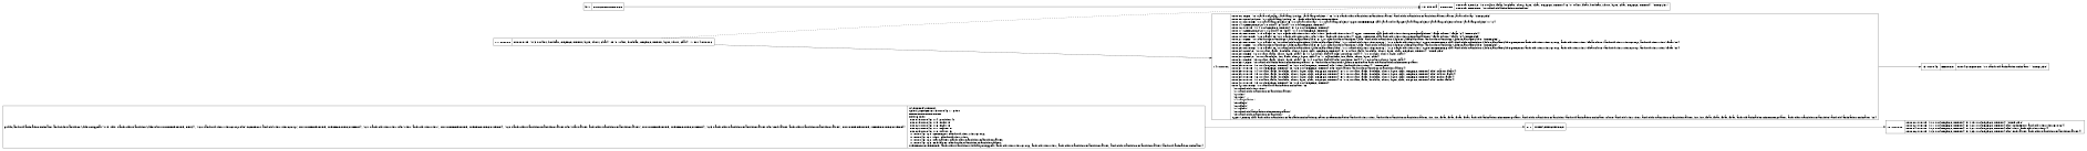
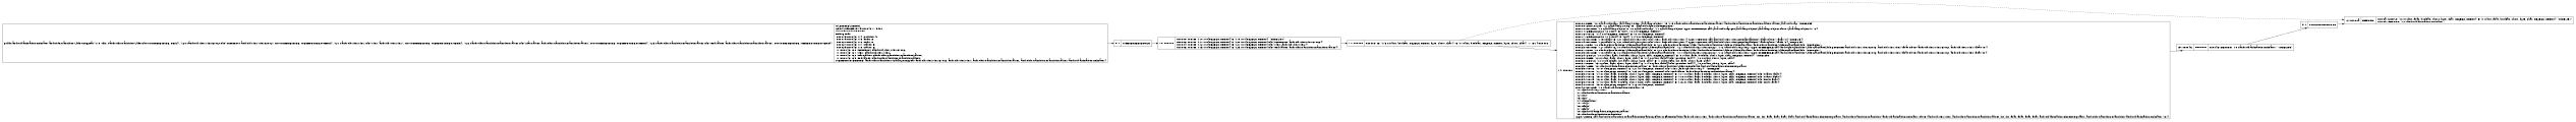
  digraph {
    rankdir=LR
    node [shape=record]
-   n1 [label="{8\:\ ?|MTH_STATIC_BLOCK\l}"]
+   n1 [label="{8\:\ ?|MTH_ENTER_BLOCK\l}"]
    n2 [label="{10\:\ 0x0000|0x0000: MOVE  (r10 I:??[OBJECT, ARRAY]) = (r19 I:??[OBJECT, ARRAY])  (LINE:250)\l0x0002: MOVE  (r11 I:??[OBJECT, ARRAY]) = (r20 I:??[OBJECT, ARRAY] A[D('sceneRoot' android.view.ViewGroup)]) \l0x0004: MOVE  (r12 I:??[OBJECT, ARRAY]) = (r21 I:??[OBJECT, ARRAY] A[D('view' android.view.View)]) \l0x0006: MOVE  (r13 I:??[OBJECT, ARRAY]) = (r23 I:??[OBJECT, ARRAY] A[D('endValues' androidx.transition.TransitionValues)]) \l}"]
    n3 [label="{11\:\ 0x0008|0x0008: IF  (r13 I:??[int, boolean, OBJECT, ARRAY, byte, short, char]) != (0 ??[int, boolean, OBJECT, ARRAY, byte, short, char])  \-\> B:14:0x000c \l}"]
    n4 [label="{12\:\ 0x000a|RETURN\l|0x000a: CONST  (r0 I:??[int, float, boolean, short, byte, char, OBJECT, ARRAY]) = (0 ??[int, float, boolean, short, byte, char, OBJECT, ARRAY])  (LINE:251)\l0x000b: RETURN  (r0 I:android.animation.Animator) \l}"]
    n5 [label="{14\:\ 0x000c|0x000c: IGET  (r0 I:java.util.Map\<java.lang.String, java.lang.Object\>) = (r13 I:androidx.transition.TransitionValues) androidx.transition.TransitionValues.values java.util.Map  (LINE:253)\l0x000e: CONST_STR  (r1 I:java.lang.String) =  \"android:slide:screenPosition\" \l0x0010: INVOKE  (r0 I:java.lang.Object) = (r0 I:java.util.Map), (r1 I:java.lang.Object) type: INTERFACE call: java.util.Map.get(java.lang.Object):java.lang.Object A[MD:(java.lang.Object):V (c)]\l0x0014: CHECK_CAST (r0 I:int[]) = (int[]) (r0 I:??[OBJECT, ARRAY]) \l0x0016: MOVE  (r14 I:??[OBJECT, ARRAY]) = (r0 I:??[OBJECT, ARRAY]) \l0x0017: CHECK_CAST (r14 I:int[]) = (int[]) (r14 I:??[OBJECT, ARRAY]) \l0x0019: INVOKE  (r15 I:float) = (r21 I:android.view.View A[D('view' android.view.View)]) type: VIRTUAL call: android.view.View.getTranslationX():float A[MD:():float (c)] (LINE:254)\l0x001d: INVOKE  (r16 I:float) = (r21 I:android.view.View A[D('view' android.view.View)]) type: VIRTUAL call: android.view.View.getTranslationY():float A[MD:():float (c)] (LINE:255)\l0x0021: IGET  (r0 I:androidx.transition.Slide$CalculateSlide) = (r10 I:androidx.transition.Slide) androidx.transition.Slide.mSlideCalculator androidx.transition.Slide$CalculateSlide  (LINE:256)\l0x0023: INVOKE  (r17 I:float) = (r0 I:androidx.transition.Slide$CalculateSlide), (r11 I:android.view.ViewGroup), (r12 I:android.view.View) type: INTERFACE call: androidx.transition.Slide.CalculateSlide.getGoneX(android.view.ViewGroup, android.view.View):float A[MD:(android.view.ViewGroup, android.view.View):float (m)]\l0x0027: IGET  (r0 I:androidx.transition.Slide$CalculateSlide) = (r10 I:androidx.transition.Slide) androidx.transition.Slide.mSlideCalculator androidx.transition.Slide$CalculateSlide  (LINE:257)\l0x0029: INVOKE  (r18 I:float) = (r0 I:androidx.transition.Slide$CalculateSlide), (r11 I:android.view.ViewGroup), (r12 I:android.view.View) type: INTERFACE call: androidx.transition.Slide.CalculateSlide.getGoneY(android.view.ViewGroup, android.view.View):float A[MD:(android.view.ViewGroup, android.view.View):float (m)]\l0x002d: CONST  (r0 I:??[int, float, boolean, short, byte, char, OBJECT, ARRAY]) = (0 ??[int, float, boolean, short, byte, char, OBJECT, ARRAY])  (LINE:258)\l0x002e: AGET  (r2 I:??[int, float, short, byte, char]) = (r14 I:??[int, float][] A[D('position' int[])]), (r0 I:??[int, short, byte, char]) \l0x0030: CONST  (r0 I:??[boolean, int, float, short, byte, char]) = (1 ??[boolean, int, float, short, byte, char]) \l0x0031: AGET  (r3 I:??[int, float, short, byte, char]) = (r14 I:??[int, float][] A[D('position' int[])]), (r0 I:??[int, short, byte, char]) \l0x0033: SGET  (r8 I:android.animation.TimeInterpolator) =  androidx.transition.Slide.sDecelerate android.animation.TimeInterpolator \l0x0035: MOVE  (r0 I:??[OBJECT, ARRAY]) = (r21 I:??[OBJECT, ARRAY] A[D('view' android.view.View)])  (LINE:259)\l0x0037: MOVE  (r1 I:??[OBJECT, ARRAY]) = (r23 I:??[OBJECT, ARRAY] A[D('endValues' androidx.transition.TransitionValues)]) \l0x0039: MOVE  (r4 I:??[int, float, boolean, short, byte, char, OBJECT, ARRAY]) = (r17 I:??[int, float, boolean, short, byte, char, OBJECT, ARRAY] A[D('startX' float)]) \l0x003b: MOVE  (r5 I:??[int, float, boolean, short, byte, char, OBJECT, ARRAY]) = (r18 I:??[int, float, boolean, short, byte, char, OBJECT, ARRAY] A[D('startY' float)]) \l0x003d: MOVE  (r6 I:??[int, float, boolean, short, byte, char, OBJECT, ARRAY]) = (r15 I:??[int, float, boolean, short, byte, char, OBJECT, ARRAY] A[D('endX' float)]) \l0x003e: MOVE  (r7 I:??[int, float, boolean, short, byte, char, OBJECT, ARRAY]) = (r16 I:??[int, float, boolean, short, byte, char, OBJECT, ARRAY] A[D('endY' float)]) \l0x0040: MOVE  (r9 I:??[OBJECT, ARRAY]) = (r19 I:??[OBJECT, ARRAY]) \l0x0042: INVOKE  (r0 I:android.animation.Animator) = \l  (r0 I:android.view.View)\l  (r1 I:androidx.transition.TransitionValues)\l  (r2 I:int)\l  (r3 I:int)\l  (r4 I:animation)\l  (r5 I:float)\l  (r6 I:float)\l  (r7 I:float)\l  (r8 I:android.animation.TimeInterpolator)\l  (r9 I:androidx.transition.Transition)\l type: STATIC call: androidx.transition.TranslationAnimationCreator.createAnimation(android.view.View, androidx.transition.TransitionValues, int, int, float, float, float, float, android.animation.TimeInterpolator, androidx.transition.Transition):android.animation.Animator A[MD:(android.view.View, androidx.transition.TransitionValues, int, int, float, float, float, float, android.animation.TimeInterpolator, androidx.transition.Transition):android.animation.Animator (m)]\l}"]
    n6 [label="{15\:\ 0x0046|RETURN\l|0x0046: RETURN  (r0 I:android.animation.Animator)  (LINE:258)\l}"]
    n7 [label="{9\:\ ?|BLOCK_EXIT_BLOCK\l}"]
    n8 [label="{public android.animation.Animator androidx.transition.Slide.onAppear((r19 'this' I:androidx.transition.Slide A[IMMUTABLE_TYPE, THIS]), (r20 I:android.view.ViewGroup A[D('sceneRoot' android.view.ViewGroup), IMMUTABLE_TYPE, METHOD_ARGUMENT]), (r21 I:android.view.View A[D('view' android.view.View), IMMUTABLE_TYPE, METHOD_ARGUMENT]), (r22 I:androidx.transition.TransitionValues A[D('startValues' androidx.transition.TransitionValues), IMMUTABLE_TYPE, METHOD_ARGUMENT]), (r23 I:androidx.transition.TransitionValues A[D('endValues' androidx.transition.TransitionValues), IMMUTABLE_TYPE, METHOD_ARGUMENT]))  | USE_LINES_HINTS\lCROSS_EDGE: B:15:0x0046 \-\> B:9:?\lINLINE_NOT_NEEDED\lDebug Info:\l  0x0019\-0x0046: r14 'position' [I\l  0x001d\-0x0046: r15 'endX' F\l  0x0021\-0x0046: r16 'endY' F\l  0x0027\-0x0046: r17 'startX' F\l  0x002d\-0x0046: r18 'startY' F\l  \-1 \-0x0046: r20 'sceneRoot' Landroid\/view\/ViewGroup;\l  \-1 \-0x0046: r21 'view' Landroid\/view\/View;\l  \-1 \-0x0046: r22 'startValues' Landroidx\/transition\/TransitionValues;\l  \-1 \-0x0046: r23 'endValues' Landroidx\/transition\/TransitionValues;\lMETHOD_OVERRIDE: [androidx.transition.Visibility.onAppear(android.view.ViewGroup, android.view.View, androidx.transition.TransitionValues, androidx.transition.TransitionValues):android.animation.Animator]\l}"]
    n1 -> n2
+   n2 -> n3
    n3 -> n4 [style=dashed]
    n3 -> n5
    n5 -> n6
+   n6 -> n7
    n7 -> n4
    n8 -> n1
  }
